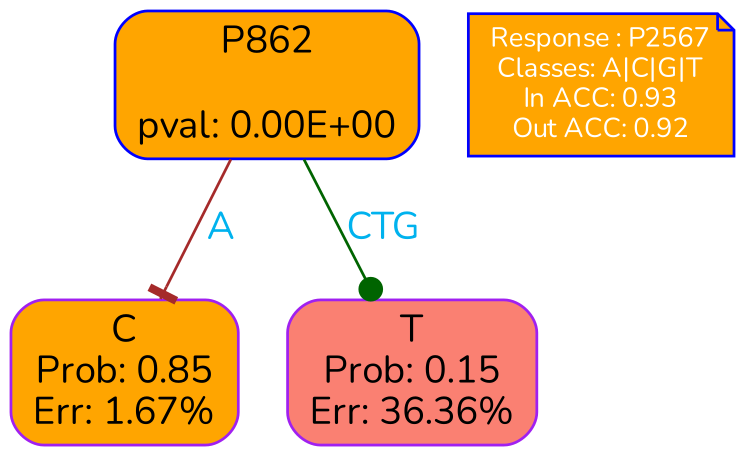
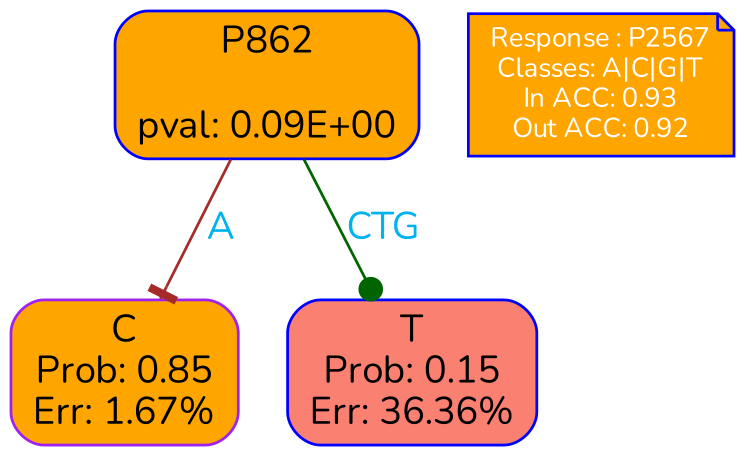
  digraph {
    fontname=Nunito
    ranksep=equally
    splines=polylines
    node [color=purple fillcolor=orange fontname=Nunito shape=box style="filled, rounded"]
    edge [fontcolor=deepskyblue2 fontname=Nunito]
    n1 [label="C\nProb: 0.85\nErr: 1.67%"]
-   n2 [fillcolor=salmon label="T\nProb: 0.15\nErr: 36.36%"]
+   n2 [color=blue fillcolor=salmon label="T\nProb: 0.15\nErr: 36.36%"]
    n3 [align=left color=blue fontcolor=white fontsize=10 label="Response : P2567\nClasses: A|C|G|T\nIn ACC: 0.93\nOut ACC: 0.92\n" shape=note style=filled]
-   n4 [color=blue label="P862\n\npval: 0.00E+00"]
+   n4 [color=blue label="P862\n\npval: 0.09E+00"]
    subgraph sub_1 {
      rank=same
      n1
      n2
    }
    subgraph sub_2 {
      rank=same
      n3
      n4
    }
    n4 -> n1 [arrowhead=tee color=brown label=A]
    n4 -> n2 [arrowhead=dot color=darkgreen label=CTG]
  }
